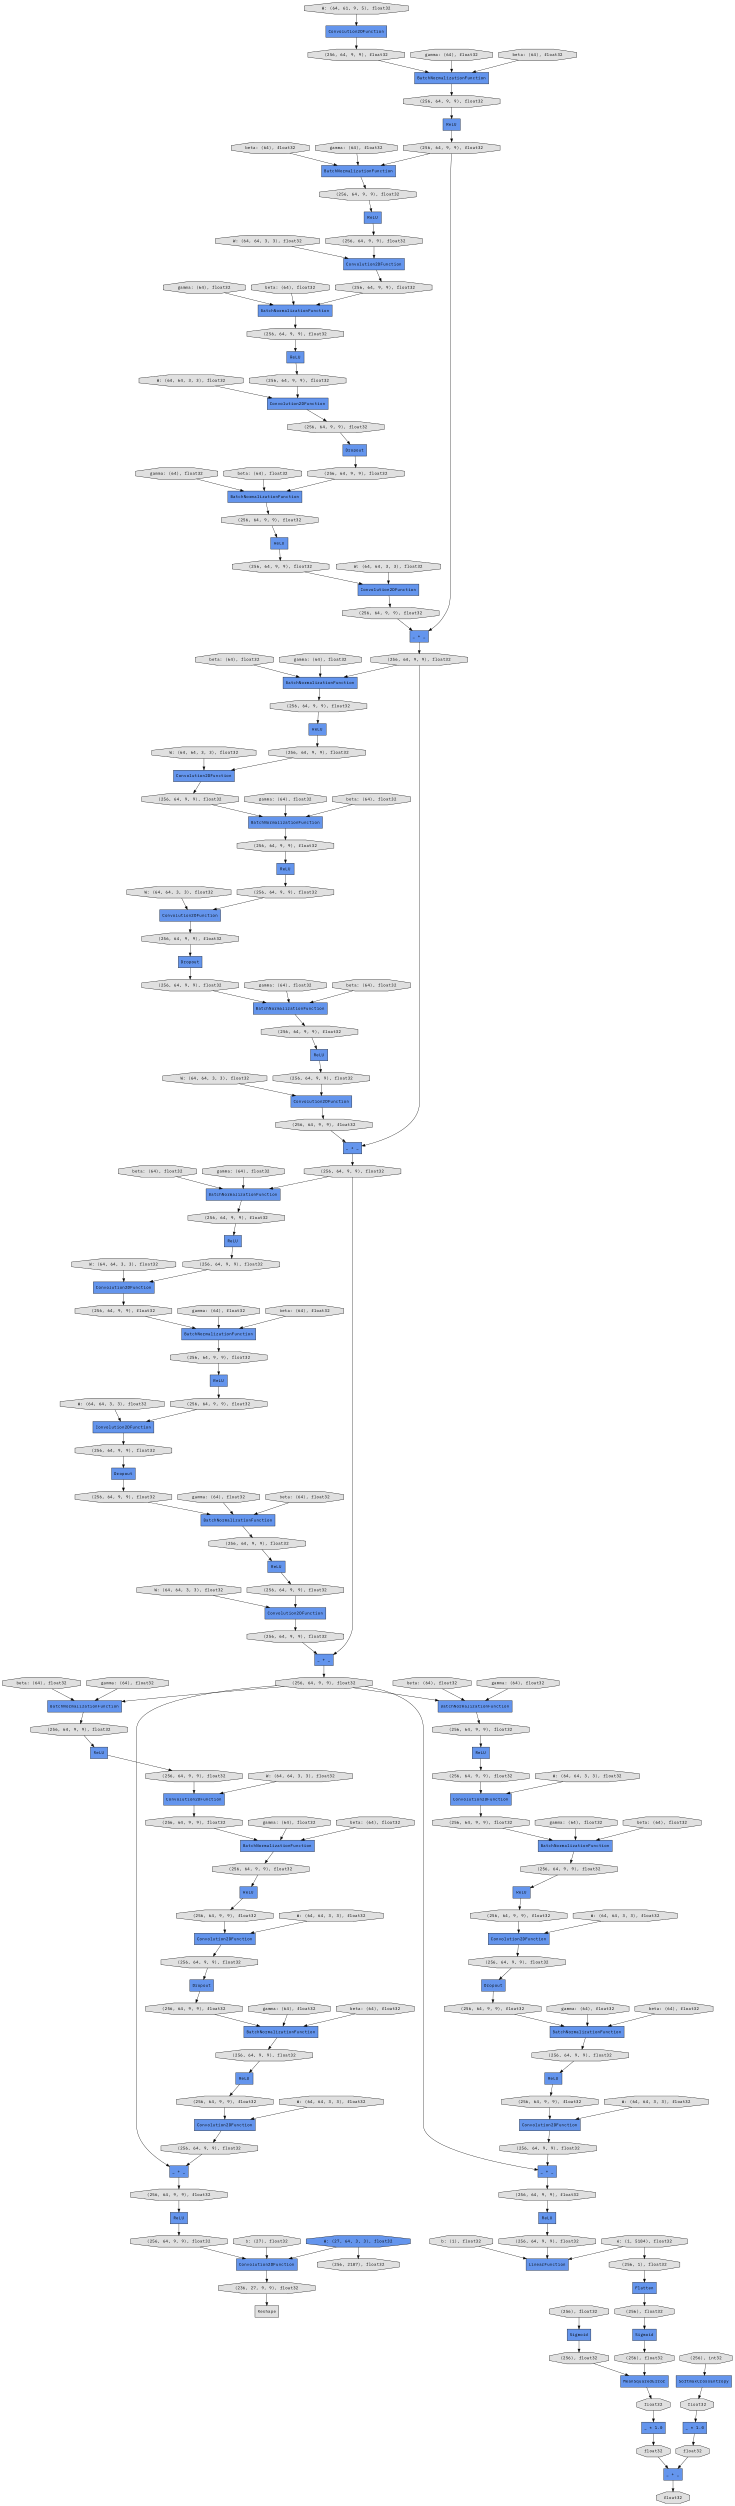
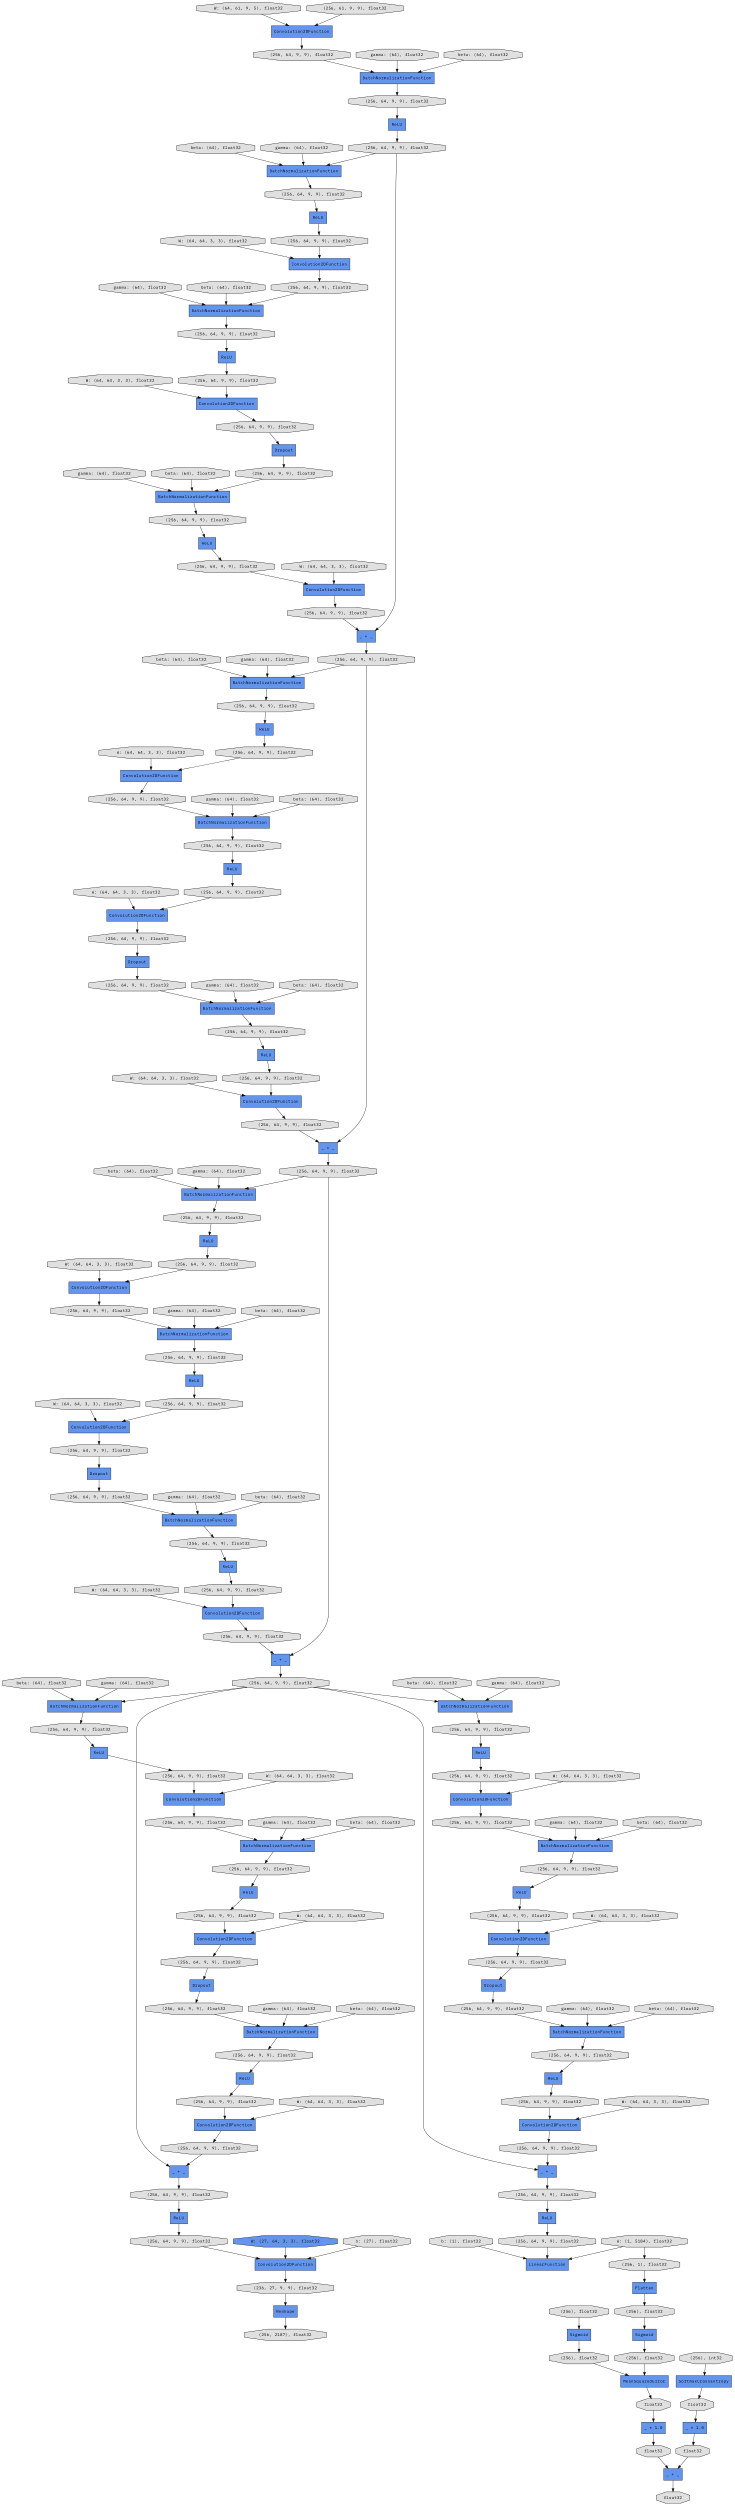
  digraph {
    fontname="IBM Plex Mono"
    rankdir=TB
    node [fillcolor="#E0E0E0" fontname="IBM Plex Mono" shape=octagon style=filled]
    edge [fontname="IBM Plex Mono"]
    n1 [label="(256, 64, 9, 9), float32"]
    n2 [fillcolor="#6495ED" label=Convolution2DFunction shape=record]
    n3 [label="(256, 64, 9, 9), float32"]
    n4 [label="(256, 64, 9, 9), float32"]
    n5 [fillcolor="#6495ED" label=Convolution2DFunction shape=record]
    n6 [label="(256, 64, 9, 9), float32"]
    n7 [fillcolor="#6495ED" label="_ + _" shape=record]
    n8 [label="(256, 64, 9, 9), float32"]
    n9 [fillcolor="#6495ED" label=BatchNormalizationFunction shape=record]
    n10 [label="(256, 64, 9, 9), float32"]
    n11 [label="(256, 64, 9, 9), float32"]
    n12 [fillcolor="#6495ED" label=ReLU shape=record]
    n13 [label="(256, 64, 9, 9), float32"]
    n14 [fillcolor="#6495ED" label=BatchNormalizationFunction shape=record]
    n15 [label="(256, 64, 9, 9), float32"]
    n16 [fillcolor="#6495ED" label=ReLU shape=record]
    n17 [fillcolor="#6495ED" label=SoftmaxCrossEntropy shape=record]
    n18 [label=float32]
    n19 [fillcolor="#6495ED" label="_ * 1.0" shape=record]
    n20 [fillcolor="#6495ED" label=ReLU shape=record]
    n21 [label="(256, 64, 9, 9), float32"]
    n22 [fillcolor="#6495ED" label="_ + _" shape=record]
    n23 [fillcolor="#6495ED" label=BatchNormalizationFunction shape=record]
    n24 [fillcolor="#6495ED" label=BatchNormalizationFunction shape=record]
    n25 [fillcolor="#6495ED" label="_ + _" shape=record]
    n26 [label="(256, 64, 9, 9), float32"]
    n27 [label="(256, 64, 9, 9), float32"]
    n28 [label="(256, 64, 9, 9), float32"]
    n29 [fillcolor="#6495ED" label=Convolution2DFunction shape=record]
    n30 [label="(256, 64, 9, 9), float32"]
    n31 [fillcolor="#6495ED" label=Dropout shape=record]
    n32 [fillcolor="#6495ED" label=Convolution2DFunction shape=record]
    n33 [label="(256, 64, 9, 9), float32"]
    n34 [fillcolor="#6495ED" label=BatchNormalizationFunction shape=record]
    n35 [label="(256, 64, 9, 9), float32"]
    n36 [label="(256, 64, 9, 9), float32"]
    n37 [fillcolor="#6495ED" label=ReLU shape=record]
    n38 [fillcolor="#6495ED" label=BatchNormalizationFunction shape=record]
    n39 [label="(256, 64, 9, 9), float32"]
    n40 [fillcolor="#6495ED" label=ReLU shape=record]
    n41 [label="(256, 64, 9, 9), float32"]
    n42 [fillcolor="#6495ED" label=Convolution2DFunction shape=record]
    n43 [label="(256, 64, 9, 9), float32"]
    n44 [fillcolor="#6495ED" label=Dropout shape=record]
    n45 [fillcolor="#6495ED" label="_ + _" shape=record]
    n46 [label="(256, 64, 9, 9), float32"]
    n47 [fillcolor="#6495ED" label=BatchNormalizationFunction shape=record]
    n48 [label="(256, 64, 9, 9), float32"]
    n49 [fillcolor="#6495ED" label=Convolution2DFunction shape=record]
    n50 [label="(256, 64, 9, 9), float32"]
    n51 [label="(256, 64, 9, 9), float32"]
    n52 [label="(256, 64, 9, 9), float32"]
    n53 [fillcolor="#6495ED" label=ReLU shape=record]
    n54 [label="(256, 64, 9, 9), float32"]
    n55 [fillcolor="#6495ED" label=ReLU shape=record]
    n56 [label="(256, 64, 9, 9), float32"]
    n57 [fillcolor="#6495ED" label=Convolution2DFunction shape=record]
    n58 [label="(256, 64, 9, 9), float32"]
    n59 [fillcolor="#6495ED" label=BatchNormalizationFunction shape=record]
    n60 [fillcolor="#6495ED" label=Convolution2DFunction shape=record]
    n61 [label="(256, 64, 9, 9), float32"]
    n62 [label="(256), float32"]
    n63 [fillcolor="#6495ED" label=MeanSquaredError shape=record]
    n64 [label=float32]
    n65 [label="(256, 64, 9, 9), float32"]
    n66 [fillcolor="#6495ED" label=ReLU shape=record]
    n67 [label="(256, 64, 9, 9), float32"]
    n68 [fillcolor="#6495ED" label=Convolution2DFunction shape=record]
    n69 [fillcolor="#6495ED" label=BatchNormalizationFunction shape=record]
    n70 [label="(256, 64, 9, 9), float32"]
    n71 [fillcolor="#6495ED" label=ReLU shape=record]
-   n72 [label=Reshape shape=record]
+   n72 [fillcolor="#6495ED" label=Reshape shape=record]
    n73 [label="(256, 2187), float32"]
    n74 [label="(256, 64, 9, 9), float32"]
    n75 [fillcolor="#6495ED" label=Convolution2DFunction shape=record]
    n76 [label="(256, 64, 9, 9), float32"]
    n77 [fillcolor="#6495ED" label=Dropout shape=record]
    n78 [label="W: (64, 64, 3, 3), float32"]
    n79 [fillcolor="#6495ED" label=Convolution2DFunction shape=record]
    n80 [label="(256, 64, 9, 9), float32"]
    n81 [label="(236, 27, 9, 9), float32"]
    n82 [label="(256, 64, 9, 9), float32"]
    n83 [label="gamma: (64), float32"]
    n84 [fillcolor="#6495ED" label=BatchNormalizationFunction shape=record]
    n85 [label="(256, 64, 9, 9), float32"]
    n86 [label="beta: (64), float32"]
    n87 [label="gamma: (64), float32"]
    n88 [fillcolor="#6495ED" label=BatchNormalizationFunction shape=record]
    n89 [label="(256, 64, 9, 9), float32"]
    n90 [fillcolor="#6495ED" label=ReLU shape=record]
    n91 [label="beta: (64), float32"]
    n92 [label="(256, 64, 9, 9), float32"]
    n93 [label="gamma: (64), float32"]
    n94 [fillcolor="#6495ED" label=BatchNormalizationFunction shape=record]
    n95 [label="(256, 64, 9, 9), float32"]
    n96 [fillcolor="#6495ED" label=Convolution2DFunction shape=record]
    n97 [label="(256, 64, 9, 9), float32"]
    n98 [fillcolor="#6495ED" label=BatchNormalizationFunction shape=record]
    n99 [label="beta: (64), float32"]
    n100 [label="(256, 64, 9, 9), float32"]
    n101 [fillcolor="#6495ED" label=ReLU shape=record]
    n102 [label="W: (64, 64, 3, 3), float32"]
    n103 [fillcolor="#6495ED" label="_ * 1.0" shape=record]
    n104 [label="W: (1, 5184), float32"]
    n105 [fillcolor="#6495ED" label=LinearFunction shape=record]
    n106 [label="(256, 1), float32"]
    n107 [label="(256), float32"]
    n108 [fillcolor="#6495ED" label=Sigmoid shape=record]
    n109 [label="(256), float32"]
    n110 [label="W: (64, 64, 3, 3), float32"]
    n111 [label="W: (64, 64, 3, 3), float32"]
    n112 [label="b: (1), float32"]
    n113 [fillcolor="#6495ED" label=BatchNormalizationFunction shape=record]
    n114 [label="(256, 64, 9, 9), float32"]
    n115 [fillcolor="#6495ED" label=ReLU shape=record]
    n116 [label="(256, 64, 9, 9), float32"]
    n117 [fillcolor="#6495ED" label=Convolution2DFunction shape=record]
    n118 [label="(256, 64, 9, 9), float32"]
    n119 [fillcolor="#6495ED" label=Dropout shape=record]
    n120 [label="gamma: (64), float32"]
    n121 [label="W: (64, 64, 3, 3), float32"]
    n122 [label=float32]
    n123 [label="(256, 64, 9, 9), float32"]
    n124 [label="beta: (64), float32"]
    n125 [label=float32]
    n126 [fillcolor="#6495ED" label="_ + _" shape=record]
    n127 [label=float32]
    n128 [fillcolor="#6495ED" label=ReLU shape=record]
    n129 [label="gamma: (64), float32"]
    n130 [fillcolor="#6495ED" label=BatchNormalizationFunction shape=record]
    n131 [label="(256, 64, 9, 9), float32"]
    n132 [label="gamma: (64), float32"]
    n133 [label="(256, 64, 9, 9), float32"]
    n134 [fillcolor="#6495ED" label="_ + _" shape=record]
    n135 [label="(256, 64, 9, 9), float32"]
    n136 [label="(256, 64, 9, 9), float32"]
    n137 [label="beta: (64), float32"]
    n138 [fillcolor="#6495ED" label=Convolution2DFunction shape=record]
    n139 [label="beta: (64), float32"]
    n140 [label="gamma: (64), float32"]
    n141 [fillcolor="#6495ED" label=ReLU shape=record]
    n142 [label="W: (64, 61, 9, 5), float32"]
    n143 [fillcolor="#6495ED" label=Convolution2DFunction shape=record]
    n144 [label="(256, 64, 9, 9), float32"]
    n145 [label="(256, 64, 9, 9), float32"]
    n146 [label="(256, 64, 9, 9), float32"]
    n147 [fillcolor="#6495ED" label=ReLU shape=record]
    n148 [fillcolor="#6495ED" label=ReLU shape=record]
    n149 [label="gamma: (64), float32"]
    n150 [label="beta: (64), float32"]
    n151 [fillcolor="#6495ED" label=BatchNormalizationFunction shape=record]
    n152 [label="(256, 64, 9, 9), float32"]
    n153 [label="gamma: (64), float32"]
    n154 [fillcolor="#6495ED" label=ReLU shape=record]
    n155 [fillcolor="#6495ED" label=Convolution2DFunction shape=record]
    n156 [label="(256, 64, 9, 9), float32"]
    n157 [label="beta: (64), float32"]
    n158 [label="beta: (64), float32"]
    n159 [label="gamma: (64), float32"]
    n160 [fillcolor="#6495ED" label="W: (27, 64, 3, 3), float32"]
    n161 [label="W: (64, 64, 3, 3), float32"]
    n162 [label="beta: (64), float32"]
    n163 [fillcolor="#6495ED" label=ReLU shape=record]
    n164 [label="b: (27), float32"]
    n165 [label="(256, 64, 9, 9), float32"]
    n166 [fillcolor="#6495ED" label=Convolution2DFunction shape=record]
    n167 [label="(256, 64, 9, 9), float32"]
    n168 [fillcolor="#6495ED" label=Dropout shape=record]
    n169 [label="W: (64, 64, 3, 3), float32"]
    n170 [label="(256, 64, 9, 9), float32"]
    n171 [label="W: (64, 64, 3, 3), float32"]
    n172 [fillcolor="#6495ED" label=Flatten shape=record]
    n173 [label="(256), float32"]
    n174 [fillcolor="#6495ED" label=Sigmoid shape=record]
    n175 [label="W: (64, 64, 3, 3), float32"]
    n176 [label="(256, 64, 9, 9), float32"]
    n177 [label="W: (64, 64, 3, 3), float32"]
    n178 [label="W: (64, 64, 3, 3), float32"]
    n179 [label="W: (64, 64, 3, 3), float32"]
    n180 [label="gamma: (64), float32"]
    n181 [label="W: (64, 64, 3, 3), float32"]
    n182 [label="beta: (64), float32"]
    n183 [label="(256), int32"]
    n184 [label="gamma: (64), float32"]
    n185 [label="(256, 64, 9, 9), float32"]
+   n186 [label="(256, 61, 9, 9), float32"]
    n187 [label="gamma: (64), float32"]
    n188 [label="beta: (64), float32"]
    n189 [label="gamma: (64), float32"]
    n190 [label="beta: (64), float32"]
    n191 [label="beta: (64), float32"]
    n192 [label="gamma: (64), float32"]
    n193 [label="beta: (64), float32"]
    n194 [label="W: (64, 64, 3, 3), float32"]
    n195 [label="gamma: (64), float32"]
    n196 [label="W: (64, 64, 3, 3), float32"]
    n197 [label="beta: (64), float32"]
    n1 -> n2
    n2 -> n3
    n3 -> n7
    n4 -> n5
    n5 -> n6
    n6 -> n9
    n7 -> n8
    n8 -> n22
    n8 -> n23
    n8 -> n24
    n8 -> n25
    n9 -> n10
    n10 -> n20
    n11 -> n12
    n12 -> n13
    n13 -> n32
    n14 -> n15
    n15 -> n16
    n16 -> n48
    n17 -> n18
    n18 -> n19
    n19 -> n125
    n20 -> n21
    n21 -> n29
    n22 -> n26
    n23 -> n11
    n24 -> n27
    n25 -> n28
    n26 -> n55
    n27 -> n90
    n28 -> n148
    n29 -> n30
    n30 -> n31
    n31 -> n35
    n32 -> n33
    n33 -> n34
    n34 -> n36
    n35 -> n14
    n36 -> n37
    n37 -> n41
    n38 -> n39
    n39 -> n40
    n40 -> n56
    n41 -> n42
    n42 -> n43
    n43 -> n44
    n44 -> n51
    n45 -> n46
    n46 -> n7
    n46 -> n47
    n47 -> n52
    n48 -> n49
    n49 -> n50
    n50 -> n45
    n51 -> n38
    n52 -> n53
    n53 -> n54
    n54 -> n57
    n55 -> n67
    n56 -> n60
    n57 -> n58
    n58 -> n59
    n59 -> n65
    n60 -> n61
    n61 -> n22
    n62 -> n63
    n63 -> n64
    n64 -> n103
    n65 -> n66
    n66 -> n74
    n67 -> n68
    n68 -> n81
    n69 -> n70
    n70 -> n71
    n71 -> n1
-   n160 -> n73
+   n72 -> n73
    n74 -> n75
    n75 -> n76
    n76 -> n77
    n77 -> n82
    n78 -> n79
    n79 -> n80
    n80 -> n134
    n81 -> n72
    n82 -> n69
    n83 -> n84
    n84 -> n85
    n85 -> n128
    n86 -> n84
    n87 -> n88
    n88 -> n89
    n89 -> n154
    n90 -> n92
    n91 -> n88
    n92 -> n96
    n93 -> n94
    n94 -> n95
    n95 -> n163
    n96 -> n97
    n97 -> n98
    n98 -> n100
    n99 -> n94
    n100 -> n101
    n101 -> n116
    n102 -> n5
    n103 -> n122
    n104 -> n105
    n104 -> n106
    n106 -> n172
    n107 -> n108
    n108 -> n109
    n109 -> n63
    n110 -> n60
    n111 -> n29
    n112 -> n105
    n113 -> n114
    n114 -> n115
    n115 -> n152
    n116 -> n117
    n117 -> n118
    n118 -> n119
    n119 -> n123
    n120 -> n23
    n121 -> n49
    n122 -> n126
    n123 -> n113
    n124 -> n23
    n125 -> n126
    n126 -> n127
    n128 -> n136
    n129 -> n130
    n130 -> n131
    n131 -> n141
    n132 -> n34
    n133 -> n84
    n133 -> n134
    n134 -> n135
    n135 -> n45
    n135 -> n130
    n136 -> n138
    n137 -> n130
    n138 -> n145
    n139 -> n34
    n140 -> n9
    n141 -> n4
    n142 -> n143
    n143 -> n144
    n144 -> n151
    n145 -> n88
    n146 -> n147
    n147 -> n133
    n148 -> n170
    n149 -> n38
    n150 -> n9
    n151 -> n146
    n152 -> n155
    n153 -> n14
    n154 -> n165
    n155 -> n156
    n156 -> n25
    n157 -> n38
    n158 -> n14
    n159 -> n151
    n160 -> n68
    n161 -> n57
    n162 -> n151
    n163 -> n185
    n164 -> n68
    n165 -> n166
    n166 -> n167
    n167 -> n168
    n168 -> n176
    n169 -> n138
    n170 -> n105
    n171 -> n75
    n172 -> n173
    n173 -> n174
    n174 -> n62
    n175 -> n96
    n176 -> n94
    n177 -> n166
    n178 -> n2
    n179 -> n117
    n180 -> n47
    n181 -> n155
    n182 -> n47
    n183 -> n17
    n184 -> n59
    n185 -> n79
+   n186 -> n143
    n187 -> n24
    n188 -> n59
    n189 -> n69
    n190 -> n24
    n191 -> n69
    n192 -> n98
    n193 -> n98
    n194 -> n32
    n195 -> n113
    n196 -> n42
    n197 -> n113
  }
